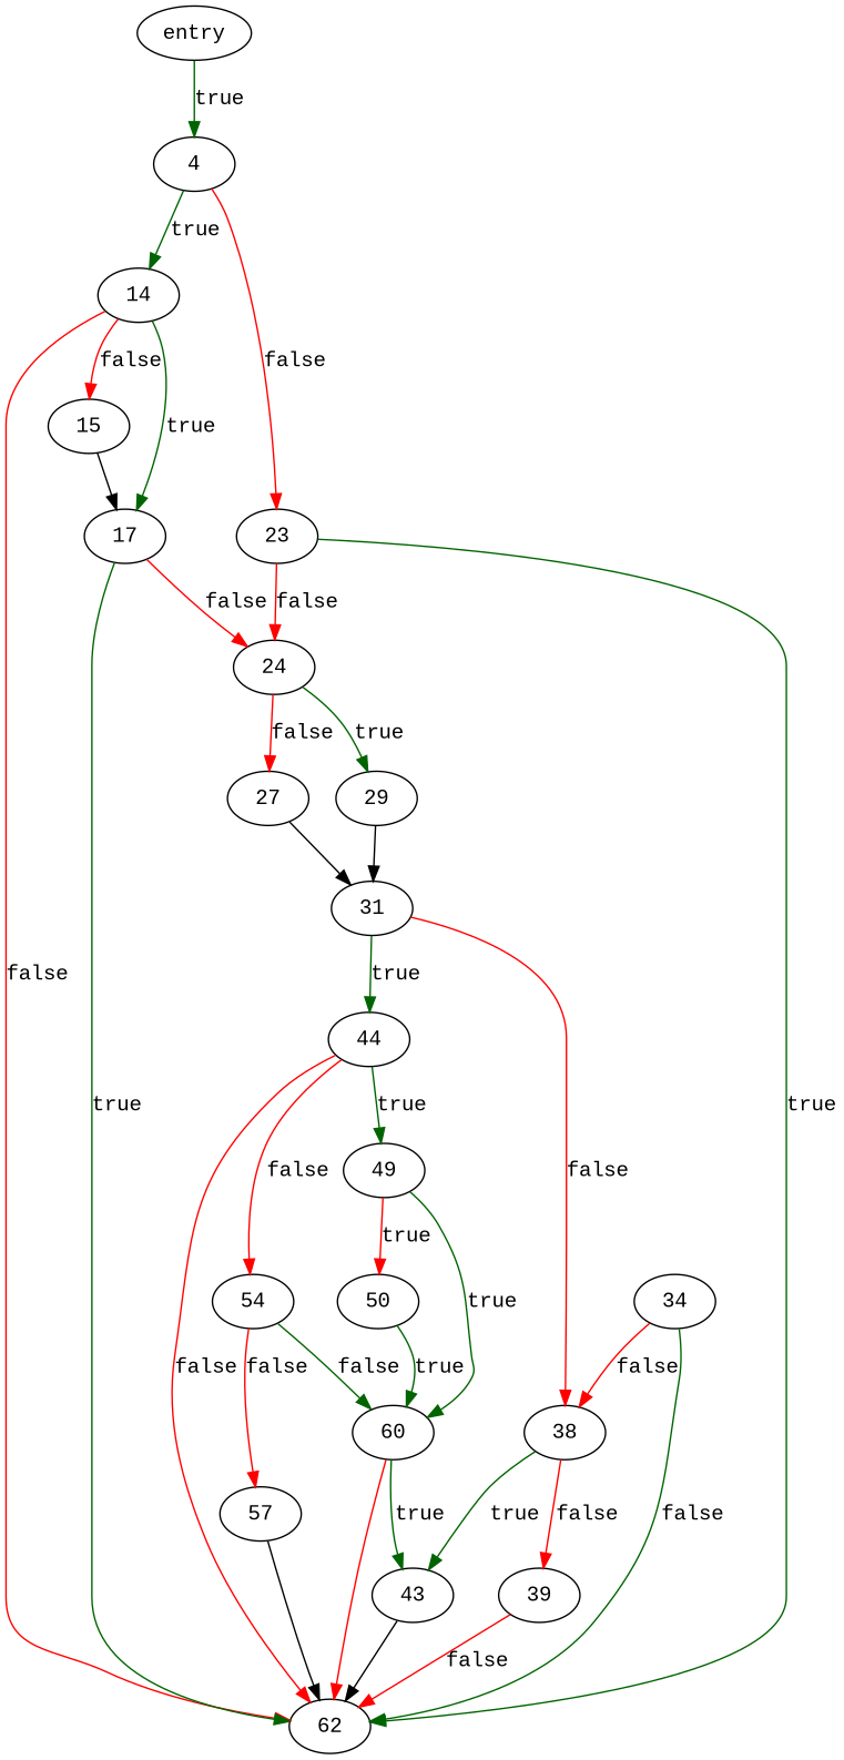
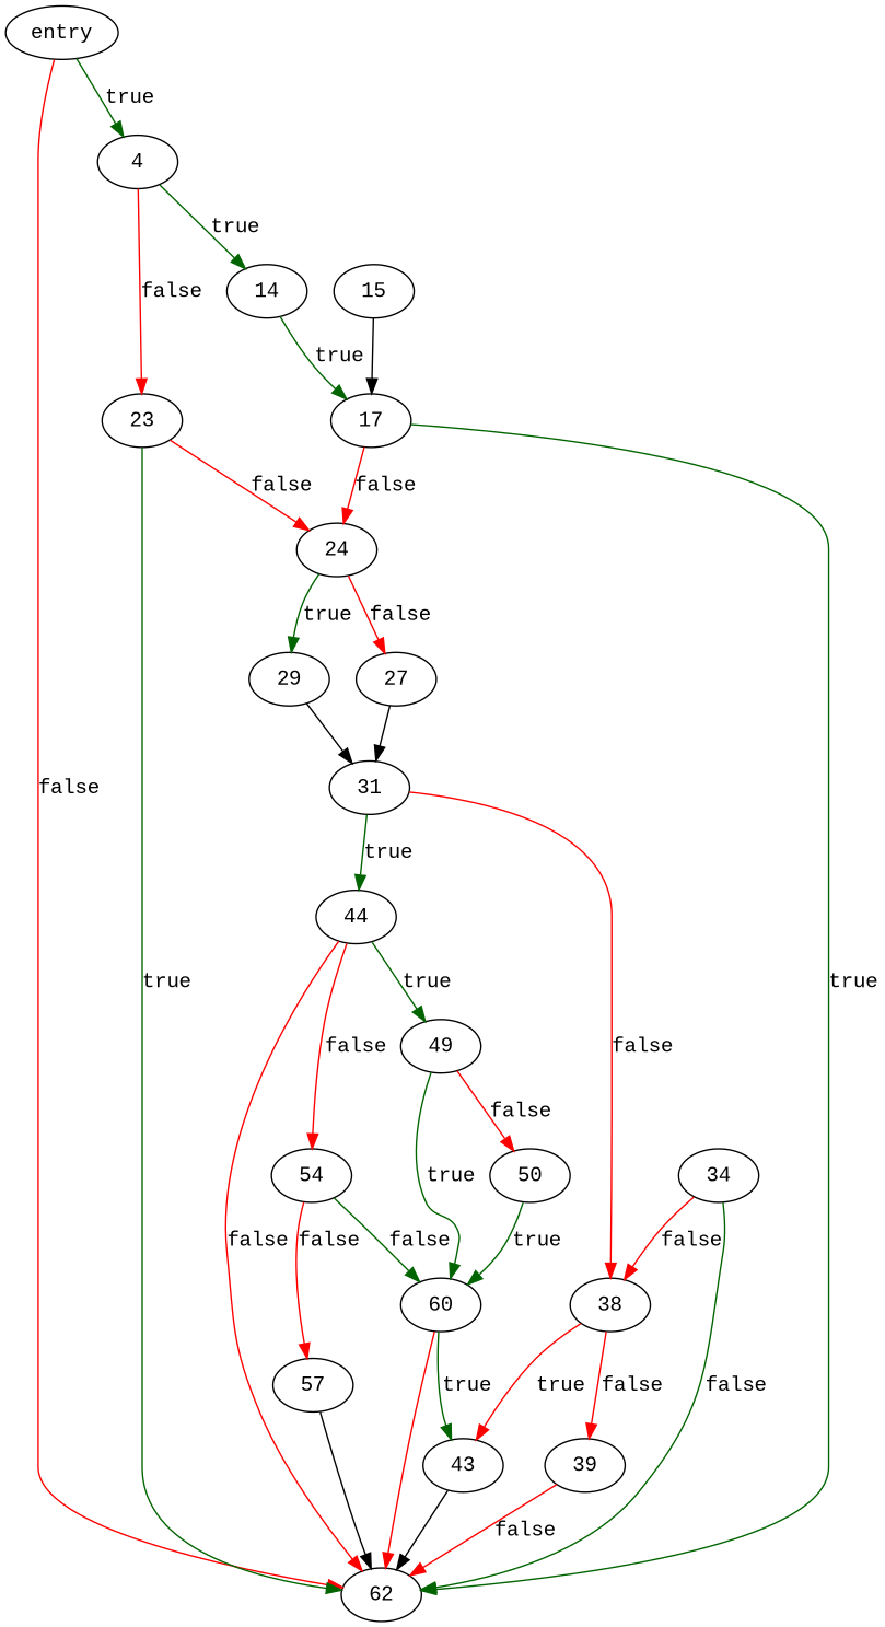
  digraph {
    fontname="Liberation Mono"
    node [fontname="Liberation Mono"]
    edge [color=red fontname="Liberation Mono"]
    n1 [label=entry]
    n2 [label=4]
    62
    14
    23
    15
    n7 [label=17]
    24
    27
    29
    31
    44
    38
    34
    49
    54
    39
    43
    50
    60
    57
    n1 -> n2 [color=darkgreen label=true]
-   14 -> 62 [label=false]
+   n1 -> 62 [label=false]
    n2 -> 14 [color=darkgreen label=true]
    n2 -> 23 [label=false]
-   14 -> 15 [label=false]
    14 -> n7 [color=darkgreen label=true]
    23 -> 62 [color=darkgreen label=true]
    23 -> 24 [label=false]
    15 -> n7 [color=""]
    n7 -> 62 [color=darkgreen label=true]
    n7 -> 24 [label=false]
    24 -> 27 [label=false]
    24 -> 29 [color=darkgreen label=true]
    27 -> 31 [color=""]
    29 -> 31 [color=""]
    31 -> 44 [color=darkgreen label=true]
    31 -> 38 [label=false]
    44 -> 62 [label=false]
    44 -> 49 [color=darkgreen label=true]
    44 -> 54 [label=false]
    38 -> 39 [label=false]
-   38 -> 43 [color=darkgreen label=true]
+   38 -> 43 [label=true]
    34 -> 62 [color=darkgreen label=false]
    34 -> 38 [label=false]
-   49 -> 50 [label=true]
+   49 -> 50 [label=false]
    49 -> 60 [color=darkgreen label=true]
    54 -> 60 [color=darkgreen label=false]
    54 -> 57 [label=false]
    39 -> 62 [label=false]
    43 -> 62 [color=""]
    50 -> 60 [color=darkgreen label=true]
    60 -> 62
    60 -> 43 [color=darkgreen label=true]
    57 -> 62 [color=""]
  }
